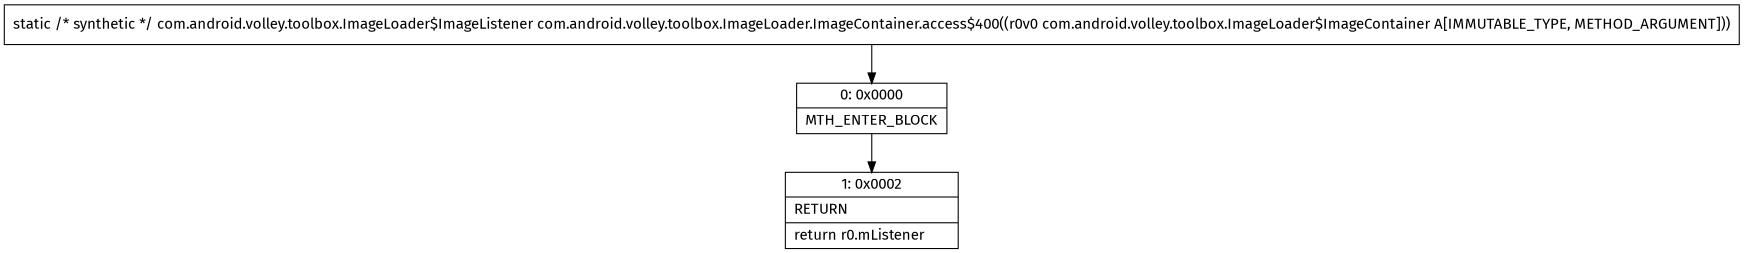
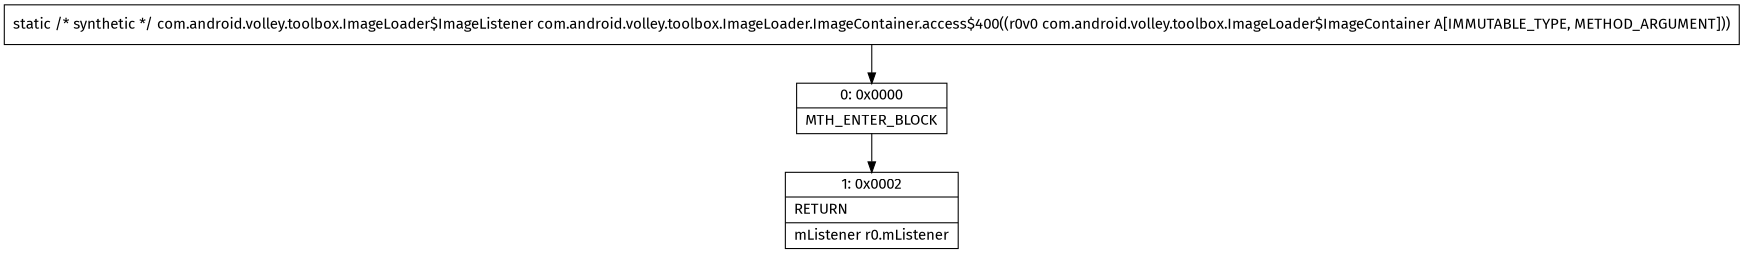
  digraph {
    fontname="Fira Sans"
    node [shape=record fontname="Fira Sans"]
    edge [fontname="Fira Sans"]
    n1 [label="{0\:\ 0x0000|MTH_ENTER_BLOCK\l}"]
-   n2 [label="{1\:\ 0x0002|RETURN\l|return r0.mListener\l}"]
+   n2 [label="{1\:\ 0x0002|RETURN\l|mListener r0.mListener\l}"]
    n3 [label="{static \/* synthetic *\/ com.android.volley.toolbox.ImageLoader$ImageListener com.android.volley.toolbox.ImageLoader.ImageContainer.access$400((r0v0 com.android.volley.toolbox.ImageLoader$ImageContainer A[IMMUTABLE_TYPE, METHOD_ARGUMENT])) }"]
    n1 -> n2
    n3 -> n1
  }
